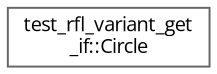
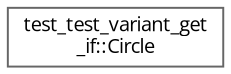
  digraph {
    rankdir=LR
    fontname="Open Sans"
-   n1 [color=grey40 fillcolor=white fontname="Open Sans" fontsize=10 height=0.2 label="test_rfl_variant_get\l_if::Circle" shape=box style=filled width=0.4]
+   n1 [color=grey40 fillcolor=white fontname="Open Sans" fontsize=10 height=0.2 label="test_test_variant_get\l_if::Circle" shape=box style=filled width=0.4]
  }
